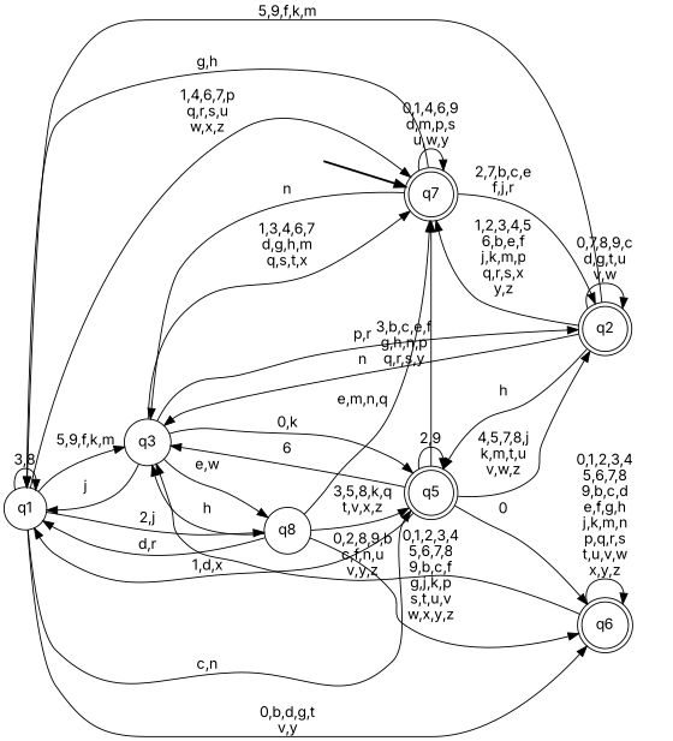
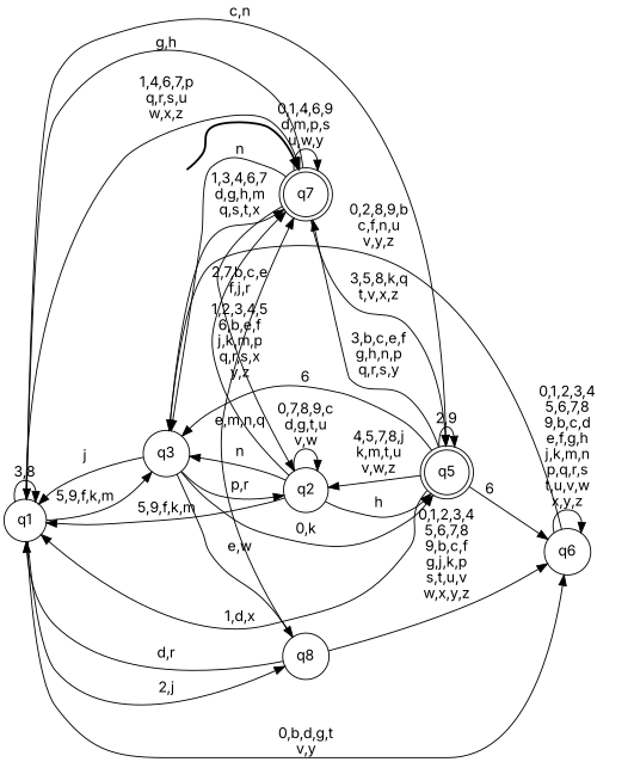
  digraph {
    fontname=Inter
    rankdir=LR
    node [fontname=Inter shape=circle style="rounded,filled" color=black fillcolor=white]
    edge [fontname=Inter]
    __start0 [height=0 shape=none style=invis width=0 color="" fillcolor=""]
    n2 [label=q7 shape=doublecircle]
    n3 [label=q1]
-   n4 [label=q2 shape=doublecircle]
+   n4 [label=q2]
    n5 [label=q3]
    n6 [label=q5 shape=doublecircle]
    n7 [label=q8 style=filled]
-   n8 [label=q6 shape=doublecircle style=filled]
+   n8 [label=q6 style=filled]
    subgraph cluster_1 {
      nodesep=0.15
      ranksep=0.15
      style=invis
      __start0
      n2
    }
    __start0 -> n2 [penwidth=2]
    n2 -> n2 [label="0,1,4,6,9\nd,m,p,s\nu,w,y"]
    n2 -> n3 [label="g,h"]
    n2 -> n4 [label="2,7,b,c,e\nf,j,r"]
    n2 -> n5 [label=n]
-   n7 -> n6 [label="3,5,8,k,q\nt,v,x,z"]
+   n2 -> n6 [label="3,5,8,k,q\nt,v,x,z"]
    n3 -> n2 [label="1,4,6,7,p\nq,r,s,u\nw,x,z"]
    n3 -> n3 [label="3,8"]
    n3 -> n5 [label="5,9,f,k,m"]
    n3 -> n6 [label="c,n"]
    n3 -> n7 [label="2,j"]
    n3 -> n8 [label="0,b,d,g,t\nv,y"]
    n4 -> n2 [label="1,2,3,4,5\n6,b,e,f\nj,k,m,p\nq,r,s,x\ny,z"]
    n4 -> n3 [label="5,9,f,k,m"]
    n4 -> n4 [label="0,7,8,9,c\nd,g,t,u\nv,w"]
    n4 -> n5 [label=n]
    n4 -> n6 [label=h]
    n5 -> n2 [label="1,3,4,6,7\nd,g,h,m\nq,s,t,x"]
    n5 -> n3 [label=j]
    n5 -> n4 [label="p,r"]
    n5 -> n6 [label="0,k"]
    n5 -> n7 [label="e,w"]
    n6 -> n2 [label="3,b,c,e,f\ng,h,n,p\nq,r,s,y"]
    n6 -> n3 [label="1,d,x"]
    n6 -> n4 [label="4,5,7,8,j\nk,m,t,u\nv,w,z"]
    n6 -> n5 [label=6]
    n6 -> n6 [label="2,9"]
-   n6 -> n8 [label=0]
+   n6 -> n8 [label=6]
    n7 -> n2 [label="e,m,n,q"]
    n7 -> n3 [label="d,r"]
-   n7 -> n5 [label=h]
    n7 -> n8 [label="0,1,2,3,4\n5,6,7,8\n9,b,c,f\ng,j,k,p\ns,t,u,v\nw,x,y,z"]
    n8 -> n5 [label="0,2,8,9,b\nc,f,n,u\nv,y,z"]
    n8 -> n8 [label="0,1,2,3,4\n5,6,7,8\n9,b,c,d\ne,f,g,h\nj,k,m,n\np,q,r,s\nt,u,v,w\nx,y,z"]
  }
